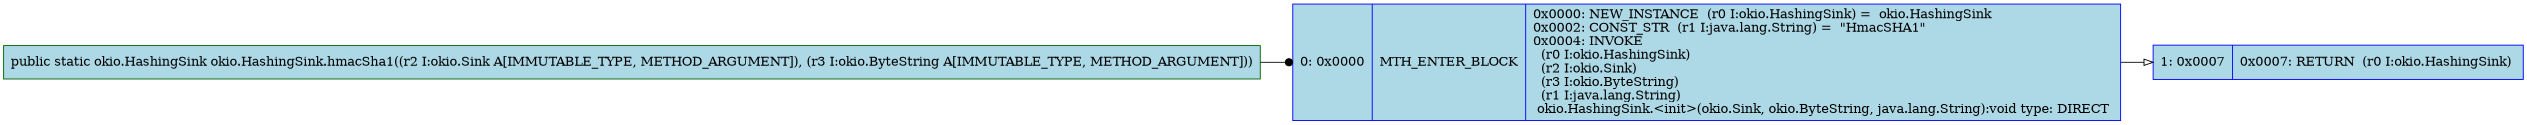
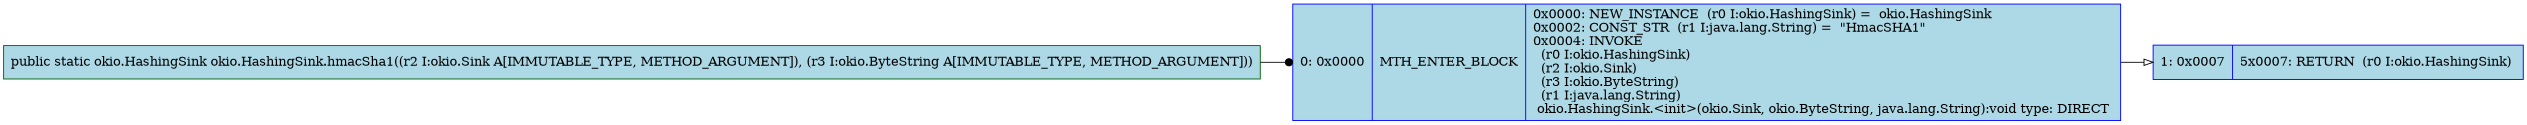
  digraph {
    rankdir=LR
    node [shape=record style=filled fillcolor=lightblue color=blue]
    n1 [label="{0\:\ 0x0000|MTH_ENTER_BLOCK\l|0x0000: NEW_INSTANCE  (r0 I:okio.HashingSink) =  okio.HashingSink \l0x0002: CONST_STR  (r1 I:java.lang.String) =  \"HmacSHA1\" \l0x0004: INVOKE  \l  (r0 I:okio.HashingSink)\l  (r2 I:okio.Sink)\l  (r3 I:okio.ByteString)\l  (r1 I:java.lang.String)\l okio.HashingSink.\<init\>(okio.Sink, okio.ByteString, java.lang.String):void type: DIRECT \l}"]
-   n2 [label="{1\:\ 0x0007|0x0007: RETURN  (r0 I:okio.HashingSink) \l}"]
+   n2 [label="{1\:\ 0x0007|5x0007: RETURN  (r0 I:okio.HashingSink) \l}"]
    n3 [label="{public static okio.HashingSink okio.HashingSink.hmacSha1((r2 I:okio.Sink A[IMMUTABLE_TYPE, METHOD_ARGUMENT]), (r3 I:okio.ByteString A[IMMUTABLE_TYPE, METHOD_ARGUMENT])) }" color=darkgreen]
    n1 -> n2 [arrowhead=onormal]
    n3 -> n1 [arrowhead=dot]
  }
